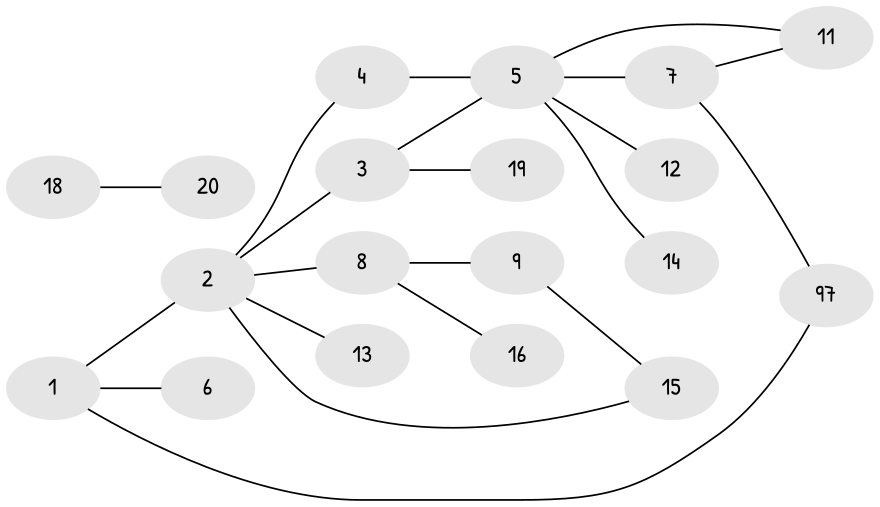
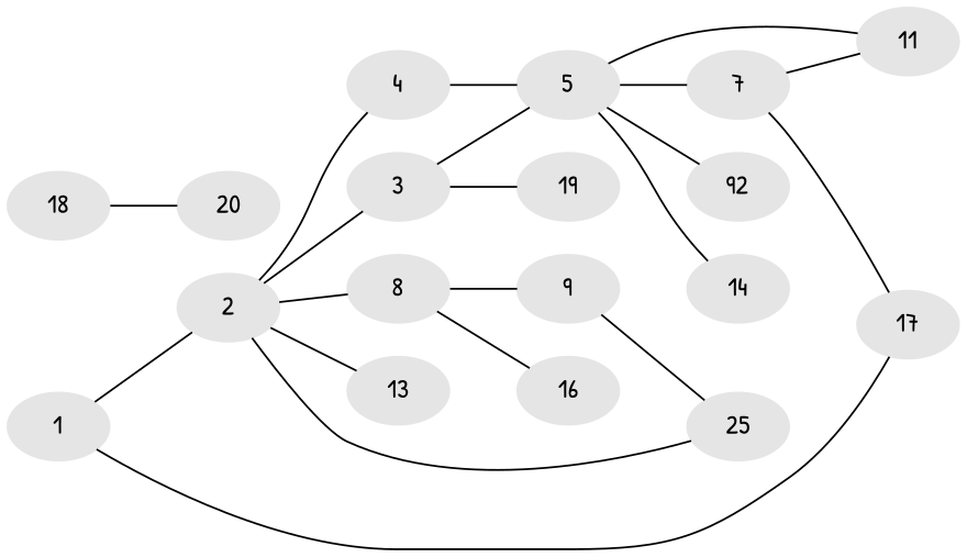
  graph {
    fontname="Patrick Hand"
    rankdir=LR
    node [color=gray90 fontname="Patrick Hand" style=filled]
    edge [fontname="Patrick Hand"]
    1
    2
-   6
-   17 [label=97]
+   17
    3
    4
    8
    13
-   15
+   15 [label=25]
    5
    19
    9
    16
    7
    11
-   12
+   12 [label=92]
    14
    18
    20
    1 -- 2
-   1 -- 6
    1 -- 17
    2 -- 3
    2 -- 4
    2 -- 8
    2 -- 13
    2 -- 15
    3 -- 5
    3 -- 19
    4 -- 5
    8 -- 9
    8 -- 16
    5 -- 7
    5 -- 11
    5 -- 12
    5 -- 14
    9 -- 15
    7 -- 17
    7 -- 11
    18 -- 20
  }
